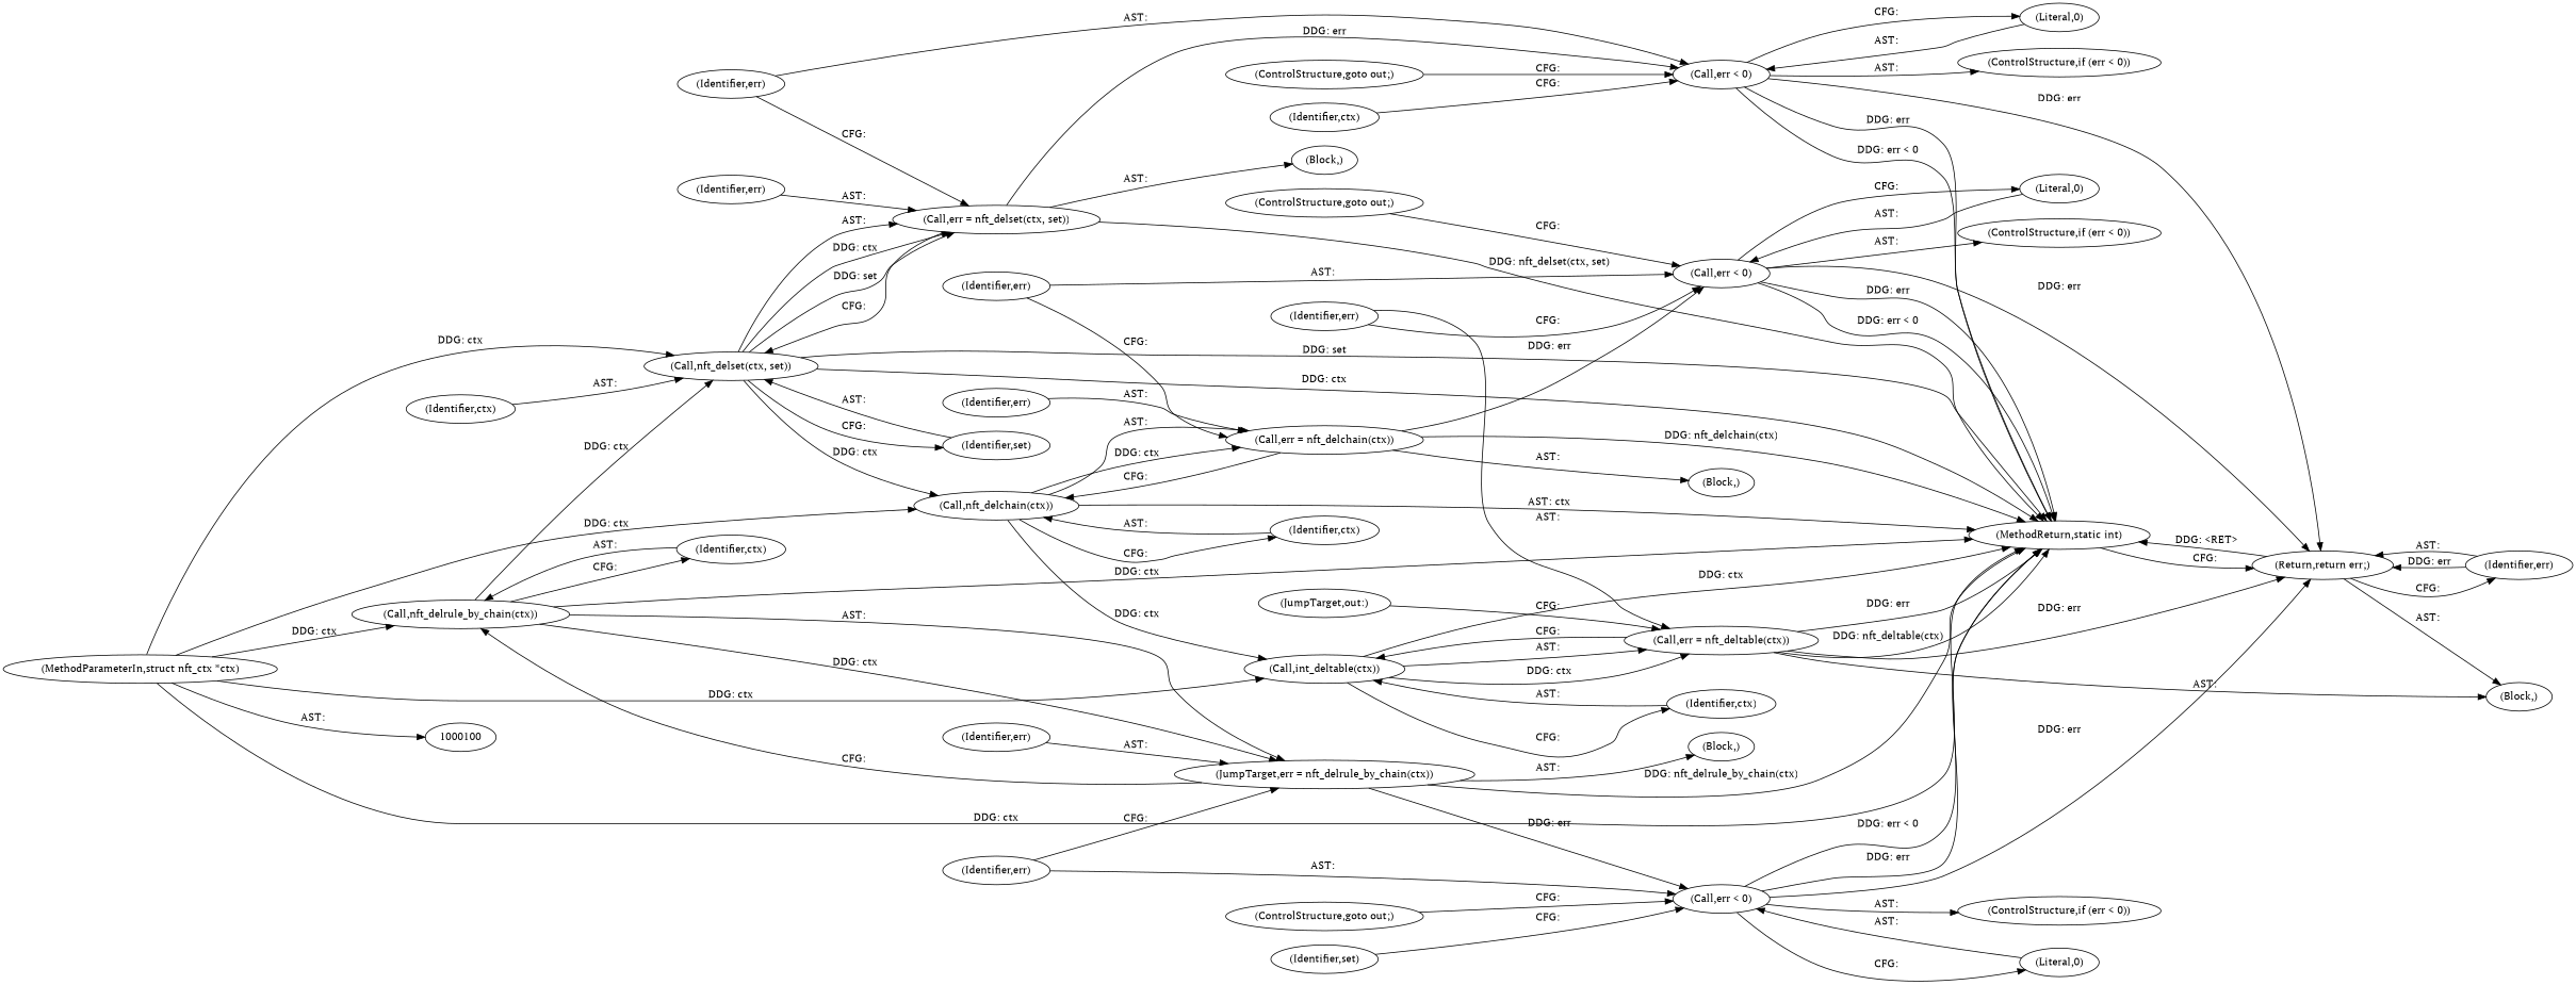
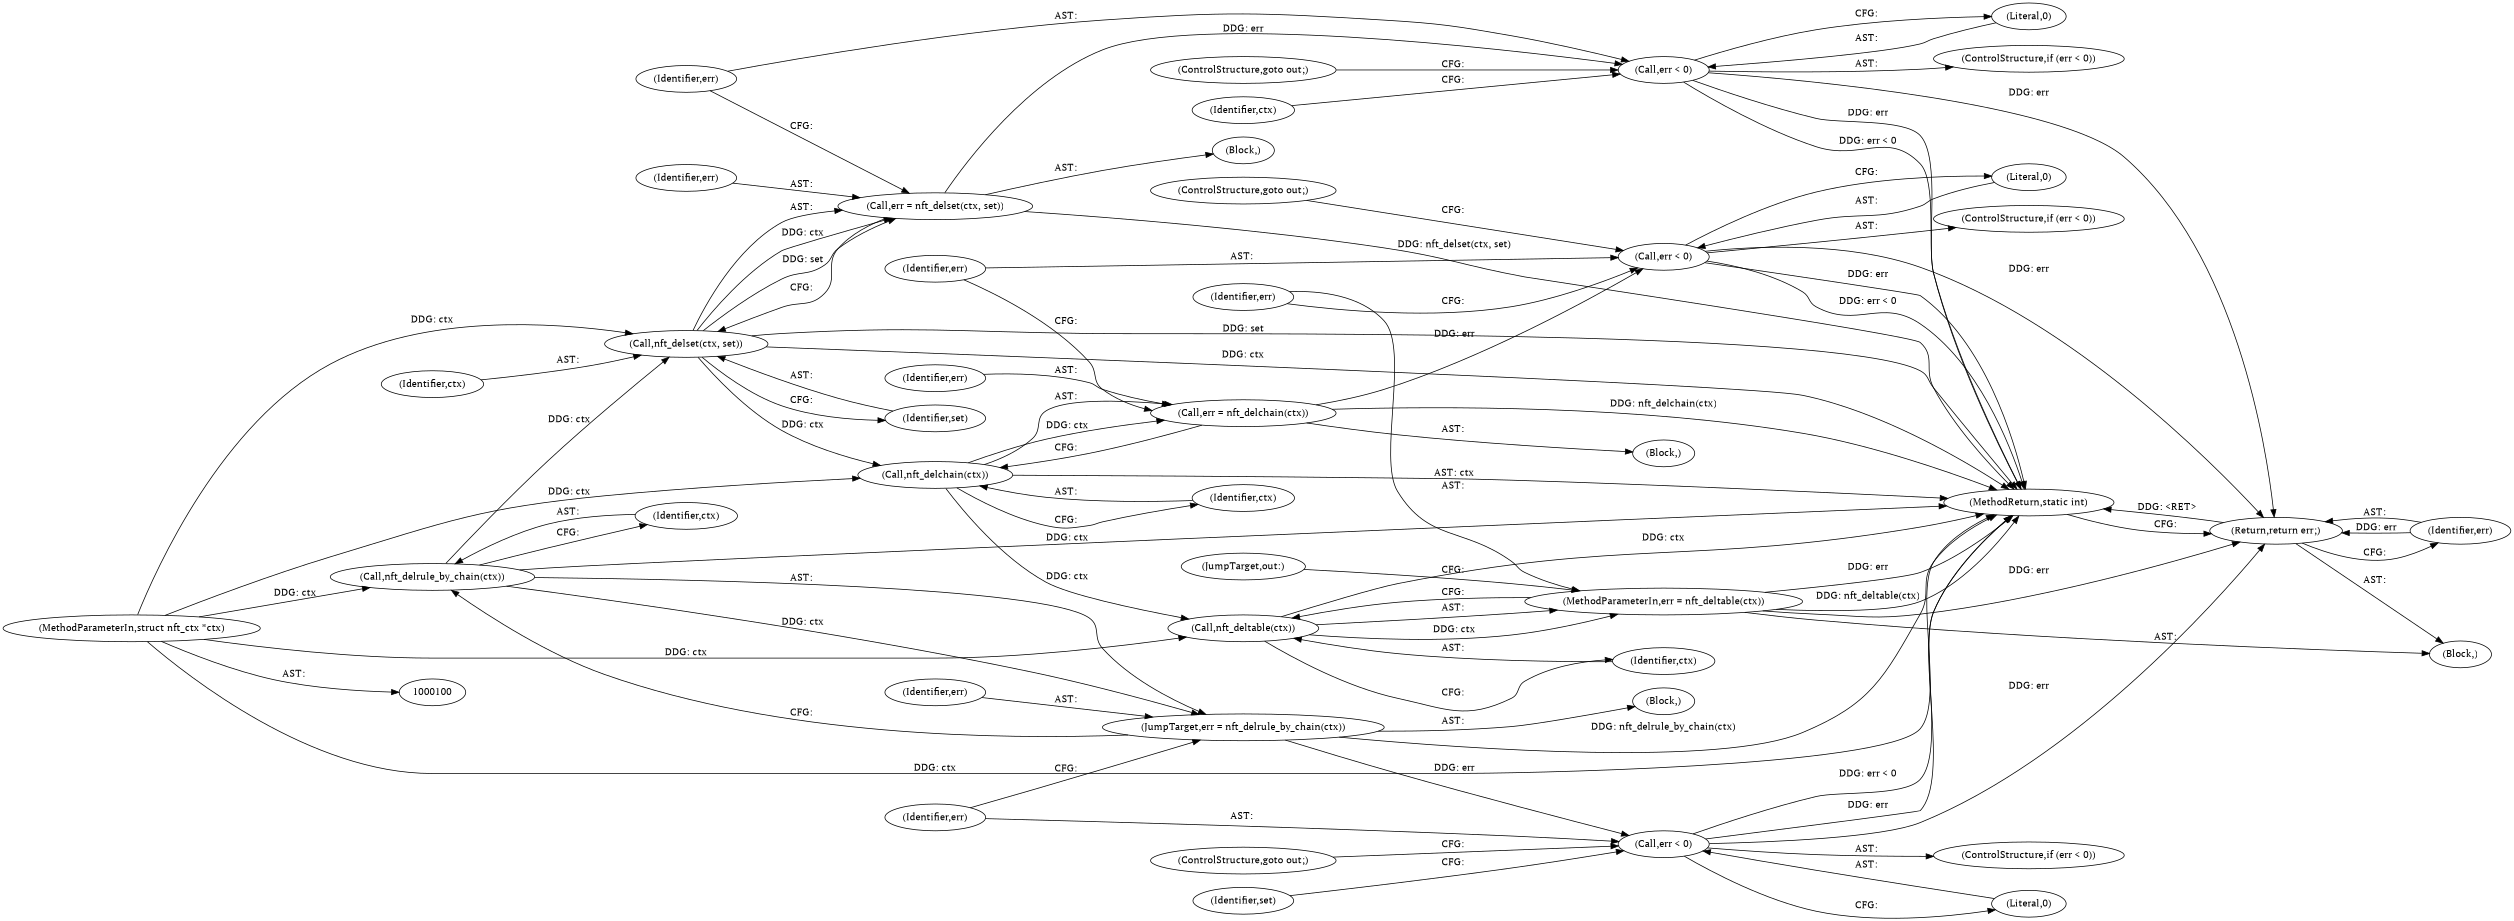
  digraph {
    fontname="PT Serif"
    rankdir=LR
    node [fontname="PT Serif"]
    edge [fontname="PT Serif"]
    n1 [label="(Call,nft_delrule_by_chain(ctx))"]
    n2 [label="(JumpTarget,err = nft_delrule_by_chain(ctx))"]
    n3 [label="(Call,nft_delset(ctx, set))"]
    n4 [label="(MethodReturn,static int)"]
    n5 [label="(Identifier,ctx)"]
    n6 [label="(Call,err < 0)"]
    n7 [label="(Block,)"]
    n8 [label="(Call,nft_delchain(ctx))"]
    n9 [label="(Call,err = nft_delset(ctx, set))"]
    n10 [label="(Identifier,set)"]
    n11 [label="(Return,return err;)"]
    n12 [label="(MethodParameterIn,struct nft_ctx *ctx)"]
-   n13 [label="(Call,int_deltable(ctx))"]
+   n13 [label="(Call,nft_deltable(ctx))"]
    1000100
    n15 [label="(Call,err = nft_delchain(ctx))"]
    n16 [label="(Identifier,ctx)"]
-   n17 [label="(Call,err = nft_deltable(ctx))"]
+   n17 [label="(MethodParameterIn,err = nft_deltable(ctx))"]
    n18 [label="(Identifier,ctx)"]
    n19 [label="(Literal,0)"]
    n20 [label="(ControlStructure,if (err < 0))"]
    n21 [label="(Identifier,err)"]
    n22 [label="(Block,)"]
    n23 [label="(Call,err < 0)"]
    n24 [label="(Block,)"]
    n25 [label="(Literal,0)"]
    n26 [label="(ControlStructure,if (err < 0))"]
    n27 [label="(Call,err < 0)"]
    n28 [label="(Block,)"]
    n29 [label="(Literal,0)"]
    n30 [label="(ControlStructure,if (err < 0))"]
    n31 [label="(Identifier,err)"]
    n32 [label="(Identifier,err)"]
    n33 [label="(Identifier,err)"]
    n34 [label="(Identifier,ctx)"]
    n35 [label="(ControlStructure,goto out;)"]
    n36 [label="(Identifier,err)"]
    n37 [label="(Identifier,ctx)"]
    n38 [label="(JumpTarget,out:)"]
    n39 [label="(ControlStructure,goto out;)"]
    n40 [label="(ControlStructure,goto out;)"]
    n41 [label="(Identifier,err)"]
    n42 [label="(Identifier,err)"]
    n43 [label="(Identifier,err)"]
    n44 [label="(Identifier,set)"]
    n1 -> n2 [label="AST: "]
    n1 -> n2 [label="DDG: ctx"]
    n1 -> n3 [label="DDG: ctx"]
    n1 -> n4 [label="DDG: ctx"]
    n1 -> n5 [label="CFG: "]
    n2 -> n1 [label="CFG: "]
    n2 -> n4 [label="DDG: nft_delrule_by_chain(ctx)"]
    n2 -> n6 [label="DDG: err"]
    n2 -> n7 [label="AST: "]
    n3 -> n4 [label="DDG: set"]
    n3 -> n4 [label="DDG: ctx"]
    n3 -> n8 [label="DDG: ctx"]
    n3 -> n9 [label="AST: "]
    n3 -> n9 [label="DDG: ctx"]
    n3 -> n9 [label="DDG: set"]
    n3 -> n10 [label="CFG: "]
    n4 -> n11 [label="CFG: "]
    n5 -> n1 [label="AST: "]
    n6 -> n4 [label="DDG: err < 0"]
    n6 -> n4 [label="DDG: err"]
    n6 -> n11 [label="DDG: err"]
    n6 -> n19 [label="CFG: "]
    n6 -> n20 [label="AST: "]
    n8 -> n4 [label="AST: ctx"]
    n8 -> n13 [label="DDG: ctx"]
    n8 -> n15 [label="AST: "]
    n8 -> n15 [label="DDG: ctx"]
    n8 -> n16 [label="CFG: "]
    n9 -> n3 [label="CFG: "]
    n9 -> n4 [label="DDG: nft_delset(ctx, set)"]
    n9 -> n23 [label="DDG: err"]
    n9 -> n24 [label="AST: "]
    n10 -> n3 [label="AST: "]
    n11 -> n4 [label="DDG: <RET>"]
    n11 -> n21 [label="CFG: "]
    n11 -> n22 [label="AST: "]
    n12 -> n1 [label="DDG: ctx"]
    n12 -> n3 [label="DDG: ctx"]
    n12 -> n4 [label="DDG: ctx"]
    n12 -> n8 [label="DDG: ctx"]
    n12 -> n13 [label="DDG: ctx"]
    n12 -> 1000100 [label="AST: "]
    n13 -> n4 [label="DDG: ctx"]
    n13 -> n17 [label="AST: "]
    n13 -> n17 [label="DDG: ctx"]
    n13 -> n18 [label="CFG: "]
    n15 -> n4 [label="DDG: nft_delchain(ctx)"]
    n15 -> n8 [label="CFG: "]
    n15 -> n27 [label="DDG: err"]
    n15 -> n28 [label="AST: "]
    n16 -> n8 [label="AST: "]
    n17 -> n4 [label="DDG: err"]
    n17 -> n4 [label="DDG: nft_deltable(ctx)"]
    n17 -> n11 [label="DDG: err"]
    n17 -> n13 [label="CFG: "]
    n17 -> n22 [label="AST: "]
    n18 -> n13 [label="AST: "]
    n19 -> n6 [label="AST: "]
    n21 -> n11 [label="AST: "]
    n21 -> n11 [label="DDG: err"]
    n23 -> n4 [label="DDG: err < 0"]
    n23 -> n4 [label="DDG: err"]
    n23 -> n11 [label="DDG: err"]
    n23 -> n25 [label="CFG: "]
    n23 -> n26 [label="AST: "]
    n25 -> n23 [label="AST: "]
    n27 -> n4 [label="DDG: err < 0"]
    n27 -> n4 [label="DDG: err"]
    n27 -> n11 [label="DDG: err"]
    n27 -> n29 [label="CFG: "]
    n27 -> n30 [label="AST: "]
    n29 -> n27 [label="AST: "]
    n31 -> n17 [label="AST: "]
    n31 -> n27 [label="CFG: "]
    n32 -> n15 [label="CFG: "]
    n32 -> n27 [label="AST: "]
    n33 -> n15 [label="AST: "]
    n34 -> n3 [label="AST: "]
    n35 -> n6 [label="CFG: "]
    n36 -> n9 [label="CFG: "]
    n36 -> n23 [label="AST: "]
    n37 -> n23 [label="CFG: "]
    n38 -> n17 [label="CFG: "]
    n39 -> n27 [label="CFG: "]
    n40 -> n23 [label="CFG: "]
    n41 -> n2 [label="CFG: "]
    n41 -> n6 [label="AST: "]
    n42 -> n2 [label="AST: "]
    n43 -> n9 [label="AST: "]
    n44 -> n6 [label="CFG: "]
  }
